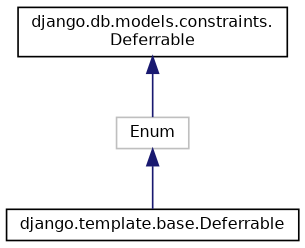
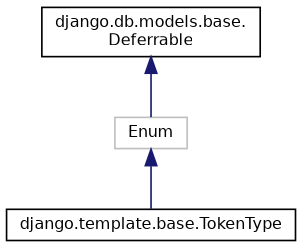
  digraph {
    rankdir=TB
    node [color=black fillcolor=white fontname=Helvetica fontsize=10 shape=record style=filled]
    edge [color=midnightblue dir=back fontname=Helvetica fontsize=10 labelfontname=Helvetica labelfontsize=10 style=solid]
    n1 [color=grey75 height=0.2 label=Enum width=0.4]
-   n2 [height=0.2 label="django.template.base.Deferrable" width=0.4]
-   n3 [height=0.2 label="django.db.models.constraints.\lDeferrable" width=0.4]
+   n2 [height=0.2 label="django.template.base.TokenType" width=0.4]
+   n3 [height=0.2 label="django.db.models.base.\lDeferrable" width=0.4]
    n1 -> n2
    n3 -> n1
  }
